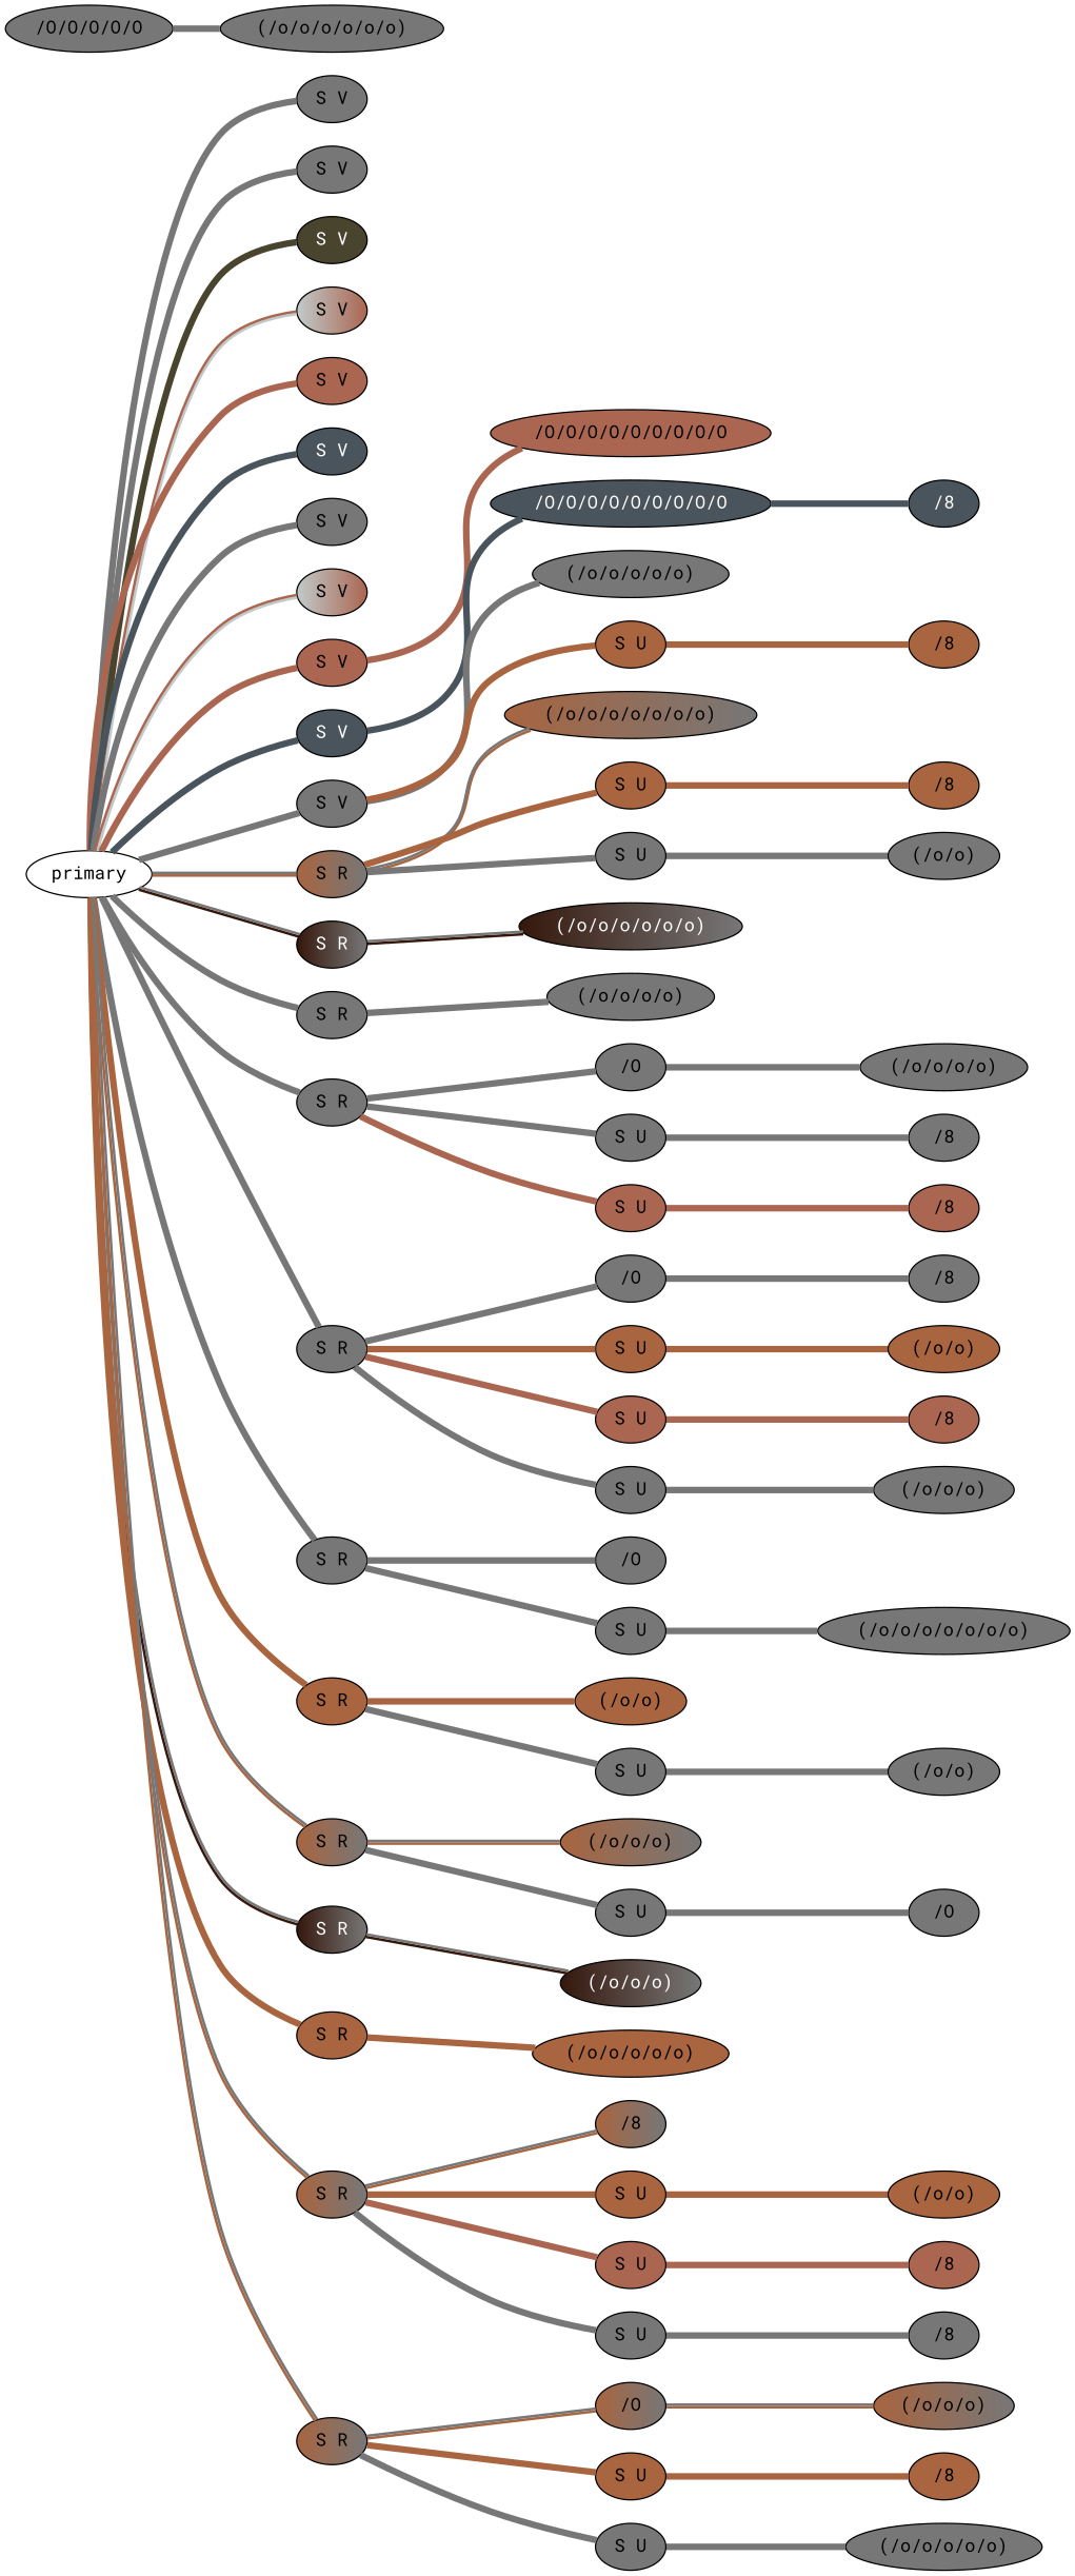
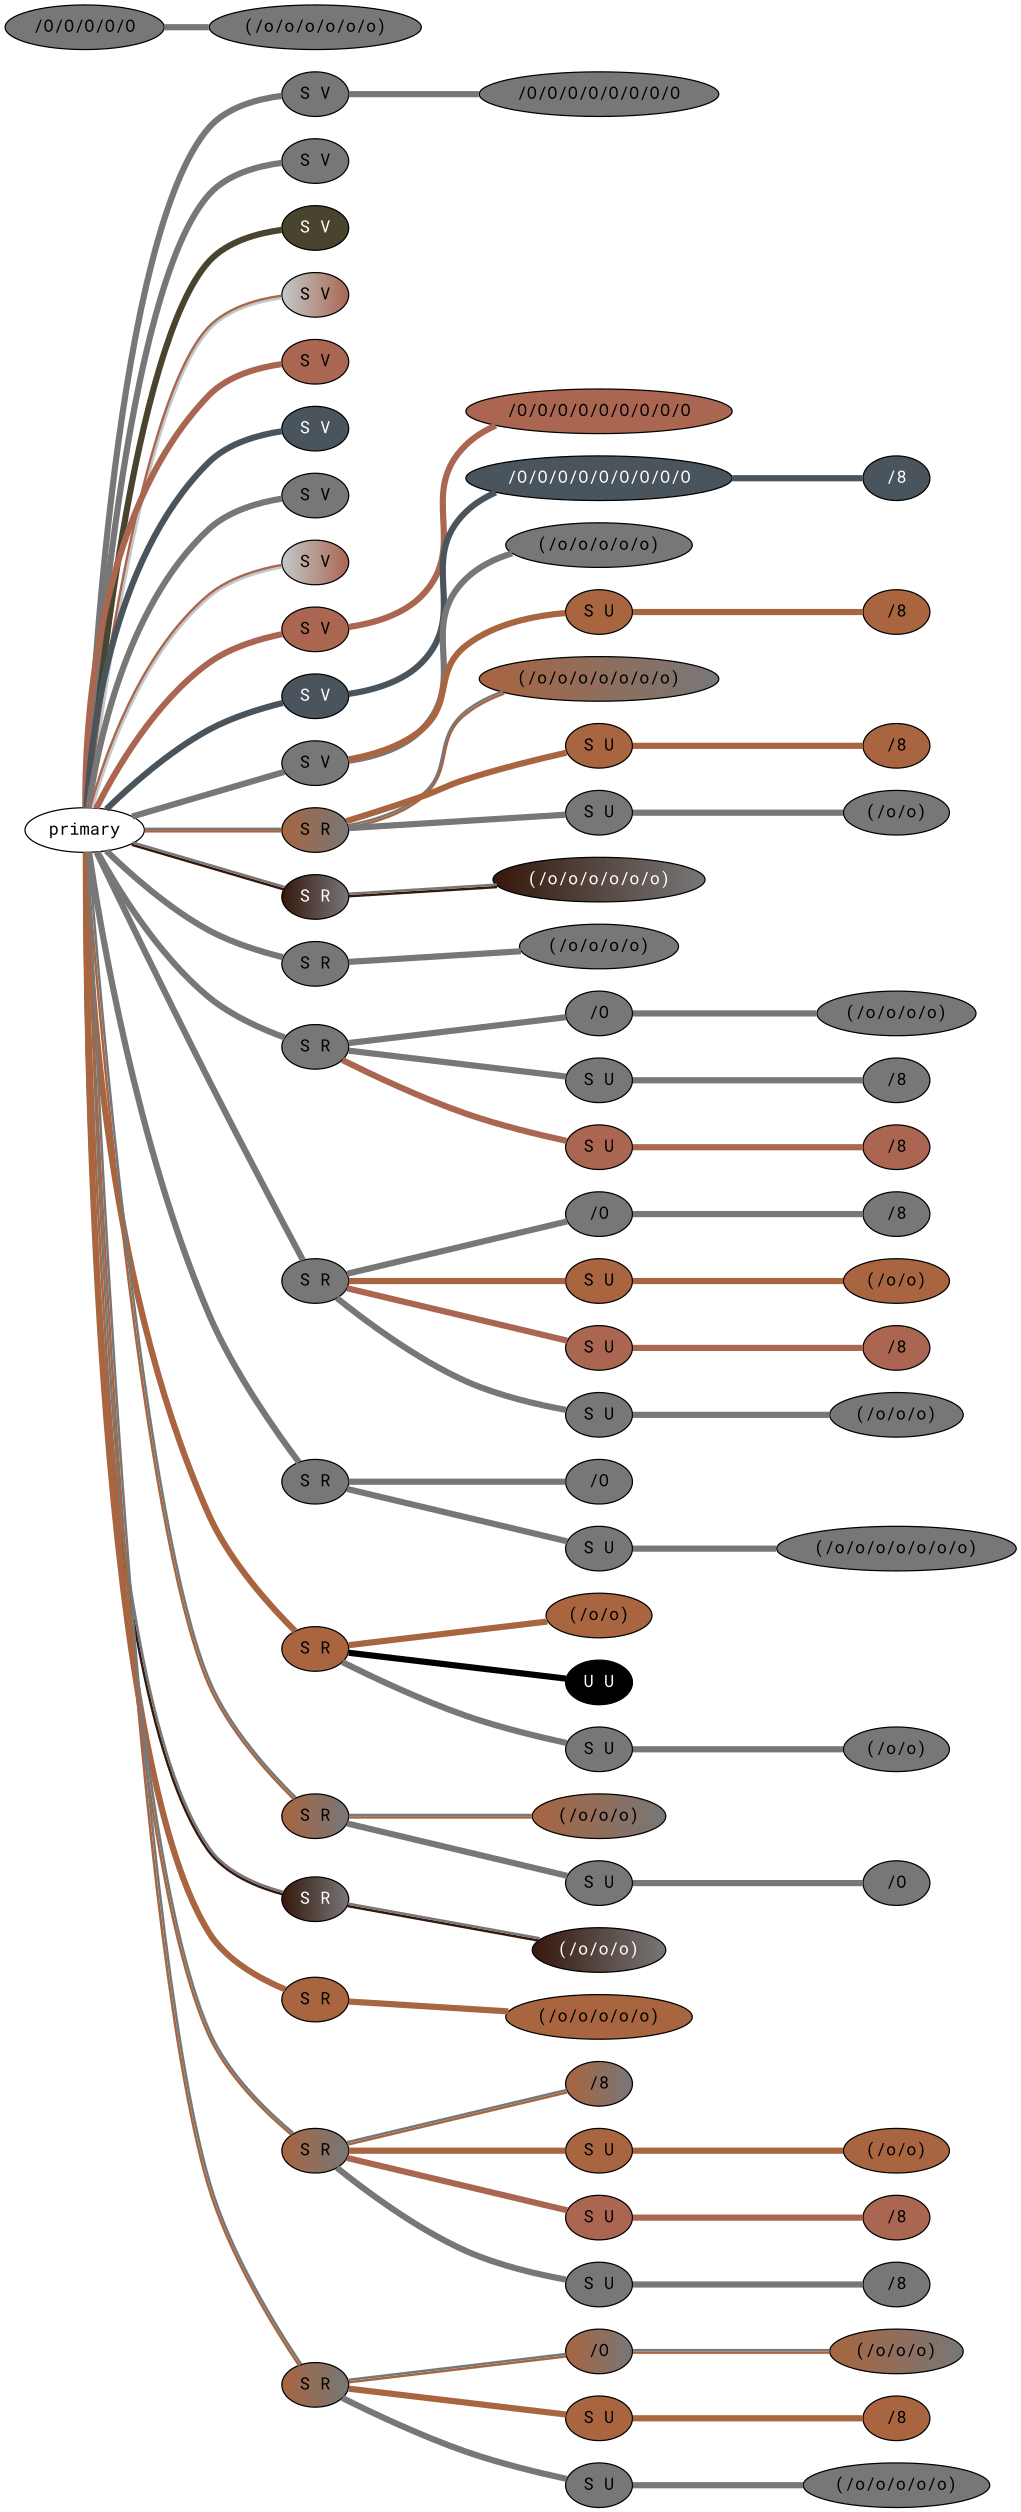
  graph {
    fontname="Roboto Mono"
    rankdir=LR
    node [fillcolor="#777777" fontcolor="#000000" fontname="Roboto Mono" qtype=pendant_node style=filled]
    edge [color="#777777" fontname="Roboto Mono" penwidth=5 qtype=pendant_link]
    n1 [label="S V" pendant_attach=V pendant_colors="#777777" pendant_length=47.5 pendant_ply=S]
+   n2 [knot_position=9.0 knot_spin=S knot_type=S knot_value=8 label="/O/O/O/O/O/O/O/O" qtype=knot_node]
    primary [fillcolor="" fontcolor="" qtype="" style=""]
    n4 [label="S V" pendant_attach=V pendant_colors="#777777" pendant_length=46.0 pendant_ply=S]
    n5 [fillcolor="#48442D" fontcolor="#ffffff" label="S V" pendant_attach=V pendant_colors="#48442D" pendant_length=51.0 pendant_ply=S]
    n6 [fillcolor="#C1CACA:#AA6651" label="S V" pendant_attach=V pendant_colors="#C1CACA:#AA6651" pendant_length=49.0 pendant_ply=S]
    n7 [fillcolor="#AA6651" label="S V" pendant_attach=V pendant_colors="#AA6651" pendant_length=47.0 pendant_ply=S]
    n8 [fillcolor="#4A545C" fontcolor="#ffffff" label="S V" pendant_attach=V pendant_colors="#4A545C" pendant_length=46.0 pendant_ply=S]
    n9 [label="S V" pendant_attach=V pendant_colors="#777777" pendant_length=46.0 pendant_ply=S]
    n10 [fillcolor="#C1CACA:#AA6651" label="S V" pendant_attach=V pendant_colors="#C1CACA:#AA6651" pendant_length=51.0 pendant_ply=S]
    n11 [fillcolor="#AA6651" label="S V" pendant_attach=V pendant_colors="#AA6651" pendant_length=36.0 pendant_ply=S]
    n12 [fillcolor="#4A545C" fontcolor="#ffffff" label="S V" pendant_attach=V pendant_colors="#4A545C" pendant_length=37.0 pendant_ply=S]
    n13 [label="S V" pendant_attach=V pendant_colors="#777777" pendant_length=38.0 pendant_ply=S]
    n14 [fillcolor="#A86540:#777777" label="S R" pendant_attach=R pendant_colors="#A86540:#777777" pendant_length=32.0 pendant_ply=S]
    n15 [fillcolor="#35170C:#777777" fontcolor="#ffffff" label="S R" pendant_attach=R pendant_colors="#35170C:#777777" pendant_length=30.5 pendant_ply=S]
    n16 [label="S R" pendant_attach=R pendant_colors="#777777" pendant_length=40.5 pendant_ply=S]
    n17 [label="S R" pendant_attach=R pendant_colors="#777777" pendant_length=38.5 pendant_ply=S]
    n18 [label="S R" pendant_attach=R pendant_colors="#777777" pendant_length=42.0 pendant_ply=S]
    n19 [label="S R" pendant_attach=R pendant_colors="#777777" pendant_length=43.0 pendant_ply=S]
    n20 [fillcolor="#A86540" label="S R" pendant_attach=R pendant_colors="#A86540" pendant_length=44.0 pendant_ply=S]
    n21 [fillcolor="#A86540:#777777" label="S R" pendant_attach=R pendant_colors="#A86540:#777777" pendant_length=35.0 pendant_ply=S]
    n22 [fillcolor="#35170C:#777777" fontcolor="#ffffff" label="S R" pendant_attach=R pendant_colors="#35170C:#777777" pendant_length=33.0 pendant_ply=S]
    n23 [fillcolor="#A86540" label="S R" pendant_attach=R pendant_colors="#A86540" pendant_length=38.0 pendant_ply=S]
    n24 [fillcolor="#A86540:#777777" label="S R" pendant_attach=R pendant_colors="#A86540:#777777" pendant_length=42.0 pendant_ply=S]
    n25 [fillcolor="#A86540:#777777" label="S R" pendant_attach=R pendant_colors="#A86540:#777777" pendant_length=43.0 pendant_ply=S]
    n26 [fillcolor="#AA6651" knot_position=9.0 knot_spin=S knot_type=S knot_value=9 label="/O/O/O/O/O/O/O/O/O" qtype=knot_node]
    n27 [fillcolor="#4A545C" fontcolor="#ffffff" knot_position=9.5 knot_spin=S knot_type=S knot_value=9 label="/O/O/O/O/O/O/O/O/O" qtype=knot_node]
    n28 [knot_position=16.5 knot_spin=S knot_type=L knot_value=5 label="(/o/o/o/o/o)" qtype=knot_node]
    n29 [fillcolor="#A86540" label="S U" pendant_attach=U pendant_colors="#A86540" pendant_length=14.0 pendant_ply=S]
    n30 [fillcolor="#A86540:#777777" knot_position=16.0 knot_spin=S knot_type=L knot_value=7 label="(/o/o/o/o/o/o/o)" qtype=knot_node]
    n31 [fillcolor="#A86540" label="S U" pendant_attach=U pendant_colors="#A86540" pendant_length=20.5 pendant_ply=S]
    n32 [label="S U" pendant_attach=U pendant_colors="#777777" pendant_length=14.0 pendant_ply=S]
    n33 [fillcolor="#35170C:#777777" fontcolor="#ffffff" knot_position=16.5 knot_spin=S knot_type=L knot_value=6 label="(/o/o/o/o/o/o)" qtype=knot_node]
    n34 [knot_position=16.5 knot_spin=S knot_type=L knot_value=4 label="(/o/o/o/o)" qtype=knot_node]
    n35 [knot_position=9.0 knot_spin=S knot_type=S knot_value=1 label="/O" qtype=knot_node]
    n36 [label="S U" pendant_attach=U pendant_colors="#777777" pendant_length=13.5 pendant_ply=S]
    n37 [fillcolor="#AA6651" label="S U" pendant_attach=U pendant_colors="#AA6651" pendant_length=9.5 pendant_ply=S]
    n38 [knot_position=9.5 knot_spin=S knot_type=S knot_value=1 label="/O" qtype=knot_node]
    n39 [fillcolor="#A86540" label="S U" pendant_attach=U pendant_colors="#A86540" pendant_length=13.0 pendant_ply=S]
    n40 [fillcolor="#AA6651" label="S U" pendant_attach=U pendant_colors="#AA6651" pendant_length=9.0 pendant_ply=S]
    n41 [label="S U" pendant_attach=U pendant_colors="#777777" pendant_length=12.0 pendant_ply=S]
    n42 [knot_position=9.5 knot_spin=S knot_type=S knot_value=1 label="/O" qtype=knot_node]
    n43 [label="S U" pendant_attach=U pendant_colors="#777777" pendant_length=11.5 pendant_ply=S]
    n44 [fillcolor="#A86540" knot_position=16.5 knot_spin=S knot_type=L knot_value=2 label="(/o/o)" qtype=knot_node]
+   n45 [fillcolor="#000000" fontcolor="#ffffff" label="U U" pendant_attach=U pendant_colors="#000000" pendant_length=0.0 pendant_ply=U]
    n46 [label="S U" pendant_attach=U pendant_colors="#777777" pendant_length=14.0 pendant_ply=S]
    n47 [fillcolor="#A86540:#777777" knot_position=16.5 knot_spin=S knot_type=L knot_value=3 label="(/o/o/o)" qtype=knot_node]
    n48 [label="S U" pendant_attach=U pendant_colors="#777777" pendant_length=9.0 pendant_ply=S]
    n49 [fillcolor="#35170C:#777777" fontcolor="#ffffff" knot_position=16.5 knot_spin=S knot_type=L knot_value=3 label="(/o/o/o)" qtype=knot_node]
    n50 [fillcolor="#A86540" knot_position=16.0 knot_spin=S knot_type=L knot_value=5 label="(/o/o/o/o/o)" qtype=knot_node]
    n51 [fillcolor="#A86540:#777777" knot_position=15.5 knot_spin=S knot_type=E knot_value=1 label="/8" qtype=knot_node]
    n52 [fillcolor="#A86540" label="S U" pendant_attach=U pendant_colors="#A86540" pendant_length=28.0 pendant_ply=S]
    n53 [fillcolor="#AA6651" label="S U" pendant_attach=U pendant_colors="#AA6651" pendant_length=9.5 pendant_ply=S]
    n54 [label="S U" pendant_attach=U pendant_colors="#777777" pendant_length=8.0 pendant_ply=S]
    n55 [fillcolor="#A86540:#777777" knot_position=9.5 knot_spin=S knot_type=S knot_value=1 label="/O" qtype=knot_node]
    n56 [fillcolor="#A86540" label="S U" pendant_attach=U pendant_colors="#A86540" pendant_length=10.0 pendant_ply=S]
    n57 [label="S U" pendant_attach=U pendant_colors="#777777" pendant_length=10.5 pendant_ply=S]
    n58 [knot_position=18.0 knot_spin=S knot_type=S knot_value=5 label="/O/O/O/O/O" qtype=knot_node]
    n59 [knot_position=21.0 knot_spin=S knot_type=L knot_value=6 label="(/o/o/o/o/o/o)" qtype=knot_node]
    n60 [fillcolor="#4A545C" fontcolor="#ffffff" knot_position=16.5 knot_spin=S knot_type=E knot_value=1 label="/8" qtype=knot_node]
    n61 [fillcolor="#A86540" knot_position=5.5 knot_spin=S knot_type=E knot_value=1 label="/8" qtype=knot_node]
    n62 [fillcolor="#A86540" knot_position=6.5 knot_spin=S knot_type=E knot_value=1 label="/8" qtype=knot_node]
    n63 [knot_position=5.5 knot_spin=S knot_type=L knot_value=2 label="(/o/o)" qtype=knot_node]
    n64 [knot_position=16.0 knot_spin=S knot_type=L knot_value=4 label="(/o/o/o/o)" qtype=knot_node]
    n65 [knot_position=6.0 knot_spin=S knot_type=E knot_value=1 label="/8" qtype=knot_node]
    n66 [fillcolor="#AA6651" knot_position=5.5 knot_spin=S knot_type=E knot_value=1 label="/8" qtype=knot_node]
    n67 [knot_position=17.5 knot_spin=S knot_type=E knot_value=1 label="/8" qtype=knot_node]
    n68 [fillcolor="#A86540" knot_position=7.0 knot_spin=S knot_type=L knot_value=2 label="(/o/o)" qtype=knot_node]
    n69 [fillcolor="#AA6651" knot_position=6.0 knot_spin=S knot_type=E knot_value=1 label="/8" qtype=knot_node]
    n70 [knot_position=6.5 knot_spin=S knot_type=L knot_value=3 label="(/o/o/o)" qtype=knot_node]
    n71 [knot_position=5.0 knot_spin=S knot_type=L knot_value=7 label="(/o/o/o/o/o/o/o)" qtype=knot_node]
    n72 [knot_position=5.0 knot_spin=S knot_type=L knot_value=2 label="(/o/o)" qtype=knot_node]
    n73 [knot_position=3.5 knot_spin=S knot_type=S knot_value=1 label="/O" qtype=knot_node]
    n74 [fillcolor="#A86540" knot_position=12.5 knot_spin=S knot_type=L knot_value=2 label="(/o/o)" qtype=knot_node]
    n75 [fillcolor="#AA6651" knot_position=4.5 knot_spin=S knot_type=E knot_value=1 label="/8" qtype=knot_node]
    n76 [knot_position=4.5 knot_spin=S knot_type=E knot_value=1 label="/8" qtype=knot_node]
    n77 [fillcolor="#A86540:#777777" knot_position=17.0 knot_spin=S knot_type=L knot_value=3 label="(/o/o/o)" qtype=knot_node]
    n78 [fillcolor="#A86540" knot_position=4.0 knot_spin=S knot_type=E knot_value=1 label="/8" qtype=knot_node]
    n79 [knot_position=3.5 knot_spin=S knot_type=L knot_value=5 label="(/o/o/o/o/o)" qtype=knot_node]
+   n1 -- n2 [qtype=knot_link]
    primary -- n1
    primary -- n4
    primary -- n5 [color="#48442D"]
    primary -- n6 [color="#C1CACA:#AA6651" penwidth=2]
    primary -- n7 [color="#AA6651"]
    primary -- n8 [color="#4A545C"]
    primary -- n9
    primary -- n10 [color="#C1CACA:#AA6651" penwidth=2]
    primary -- n11 [color="#AA6651"]
    primary -- n12 [color="#4A545C"]
    primary -- n13
    primary -- n14 [color="#A86540:#777777" penwidth=2]
    primary -- n15 [color="#35170C:#777777" penwidth=2]
    primary -- n16
    primary -- n17
    primary -- n18
    primary -- n19
    primary -- n20 [color="#A86540"]
    primary -- n21 [color="#A86540:#777777" penwidth=2]
    primary -- n22 [color="#35170C:#777777" penwidth=2]
    primary -- n23 [color="#A86540"]
    primary -- n24 [color="#A86540:#777777" penwidth=2]
    primary -- n25 [color="#A86540:#777777" penwidth=2]
    n11 -- n26 [color="#AA6651" qtype=knot_link]
    n12 -- n27 [color="#4A545C" qtype=knot_link]
    n13 -- n28 [qtype=knot_link]
    n13 -- n29 [color="#A86540"]
    n14 -- n30 [color="#A86540:#777777" penwidth=2 qtype=knot_link]
    n14 -- n31 [color="#A86540"]
    n14 -- n32
    n15 -- n33 [color="#35170C:#777777" penwidth=2 qtype=knot_link]
    n16 -- n34 [qtype=knot_link]
    n17 -- n35 [qtype=knot_link]
    n17 -- n36
    n17 -- n37 [color="#AA6651"]
    n18 -- n38 [qtype=knot_link]
    n18 -- n39 [color="#A86540"]
    n18 -- n40 [color="#AA6651"]
    n18 -- n41
    n19 -- n42 [qtype=knot_link]
    n19 -- n43
    n20 -- n44 [color="#A86540" qtype=knot_link]
+   n20 -- n45 [color="#000000"]
    n20 -- n46
    n21 -- n47 [color="#A86540:#777777" penwidth=2 qtype=knot_link]
    n21 -- n48
    n22 -- n49 [color="#35170C:#777777" penwidth=2 qtype=knot_link]
    n23 -- n50 [color="#A86540" qtype=knot_link]
    n24 -- n51 [color="#A86540:#777777" penwidth=2 qtype=knot_link]
    n24 -- n52 [color="#A86540"]
    n24 -- n53 [color="#AA6651"]
    n24 -- n54
    n25 -- n55 [color="#A86540:#777777" penwidth=2 qtype=knot_link]
    n25 -- n56 [color="#A86540"]
    n25 -- n57
    n27 -- n60 [color="#4A545C" qtype=knot_link]
    n29 -- n61 [color="#A86540" qtype=knot_link]
    n31 -- n62 [color="#A86540" qtype=knot_link]
    n32 -- n63 [qtype=knot_link]
    n35 -- n64 [qtype=knot_link]
    n36 -- n65 [qtype=knot_link]
    n37 -- n66 [color="#AA6651" qtype=knot_link]
    n38 -- n67 [qtype=knot_link]
    n39 -- n68 [color="#A86540" qtype=knot_link]
    n40 -- n69 [color="#AA6651" qtype=knot_link]
    n41 -- n70 [qtype=knot_link]
    n43 -- n71 [qtype=knot_link]
    n46 -- n72 [qtype=knot_link]
    n48 -- n73 [qtype=knot_link]
    n52 -- n74 [color="#A86540" qtype=knot_link]
    n53 -- n75 [color="#AA6651" qtype=knot_link]
    n54 -- n76 [qtype=knot_link]
    n55 -- n77 [color="#A86540:#777777" penwidth=2 qtype=knot_link]
    n56 -- n78 [color="#A86540" qtype=knot_link]
    n57 -- n79 [qtype=knot_link]
    n58 -- n59 [qtype=knot_link]
  }
